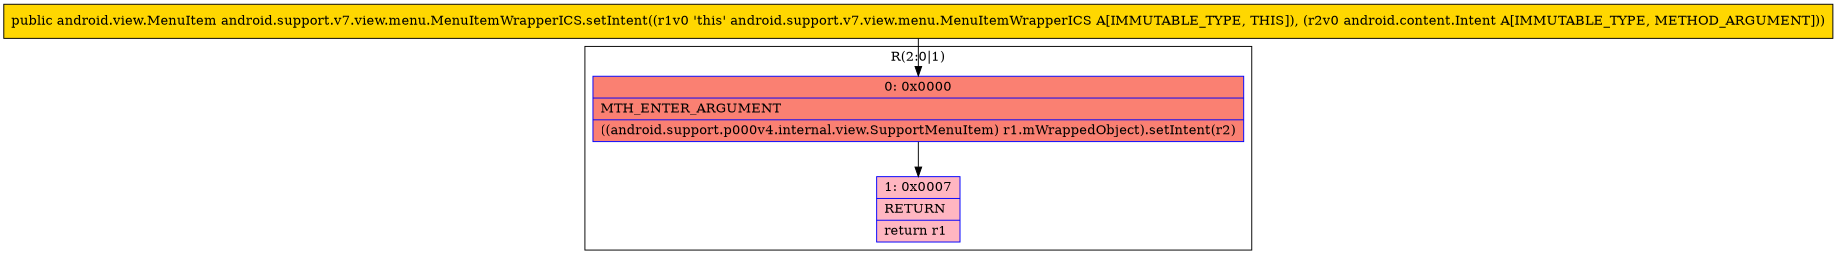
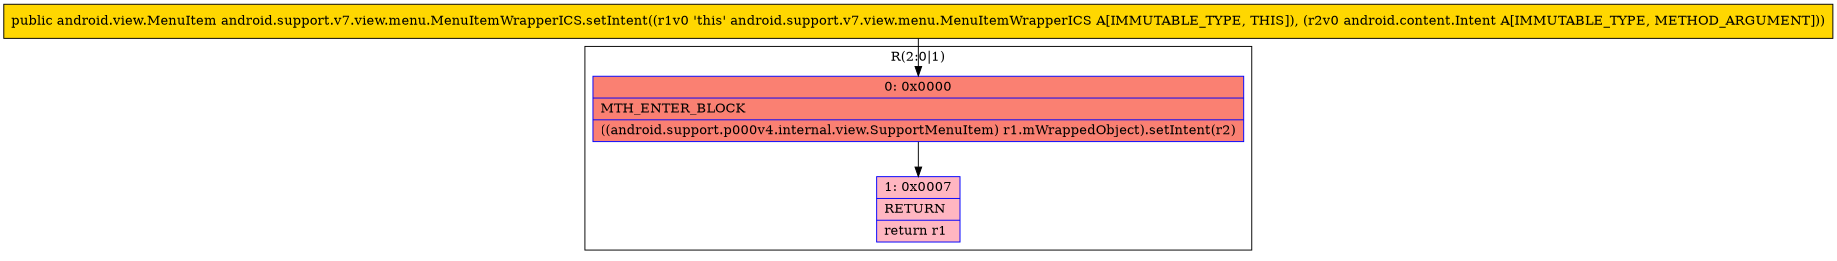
  digraph {
    node [color=blue shape=record style=filled]
-   n1 [label="{0\:\ 0x0000|MTH_ENTER_ARGUMENT\l|((android.support.p000v4.internal.view.SupportMenuItem) r1.mWrappedObject).setIntent(r2)\l}" fillcolor=salmon]
+   n1 [label="{0\:\ 0x0000|MTH_ENTER_BLOCK\l|((android.support.p000v4.internal.view.SupportMenuItem) r1.mWrappedObject).setIntent(r2)\l}" fillcolor=salmon]
    n2 [label="{1\:\ 0x0007|RETURN\l|return r1\l}" fillcolor=lightpink]
    n3 [label="{public android.view.MenuItem android.support.v7.view.menu.MenuItemWrapperICS.setIntent((r1v0 'this' android.support.v7.view.menu.MenuItemWrapperICS A[IMMUTABLE_TYPE, THIS]), (r2v0 android.content.Intent A[IMMUTABLE_TYPE, METHOD_ARGUMENT])) }" fillcolor=gold color=""]
    subgraph cluster_1 {
      label="R(2:0|1)"
      n1
      n2
    }
    n1 -> n2
    n3 -> n1
  }
